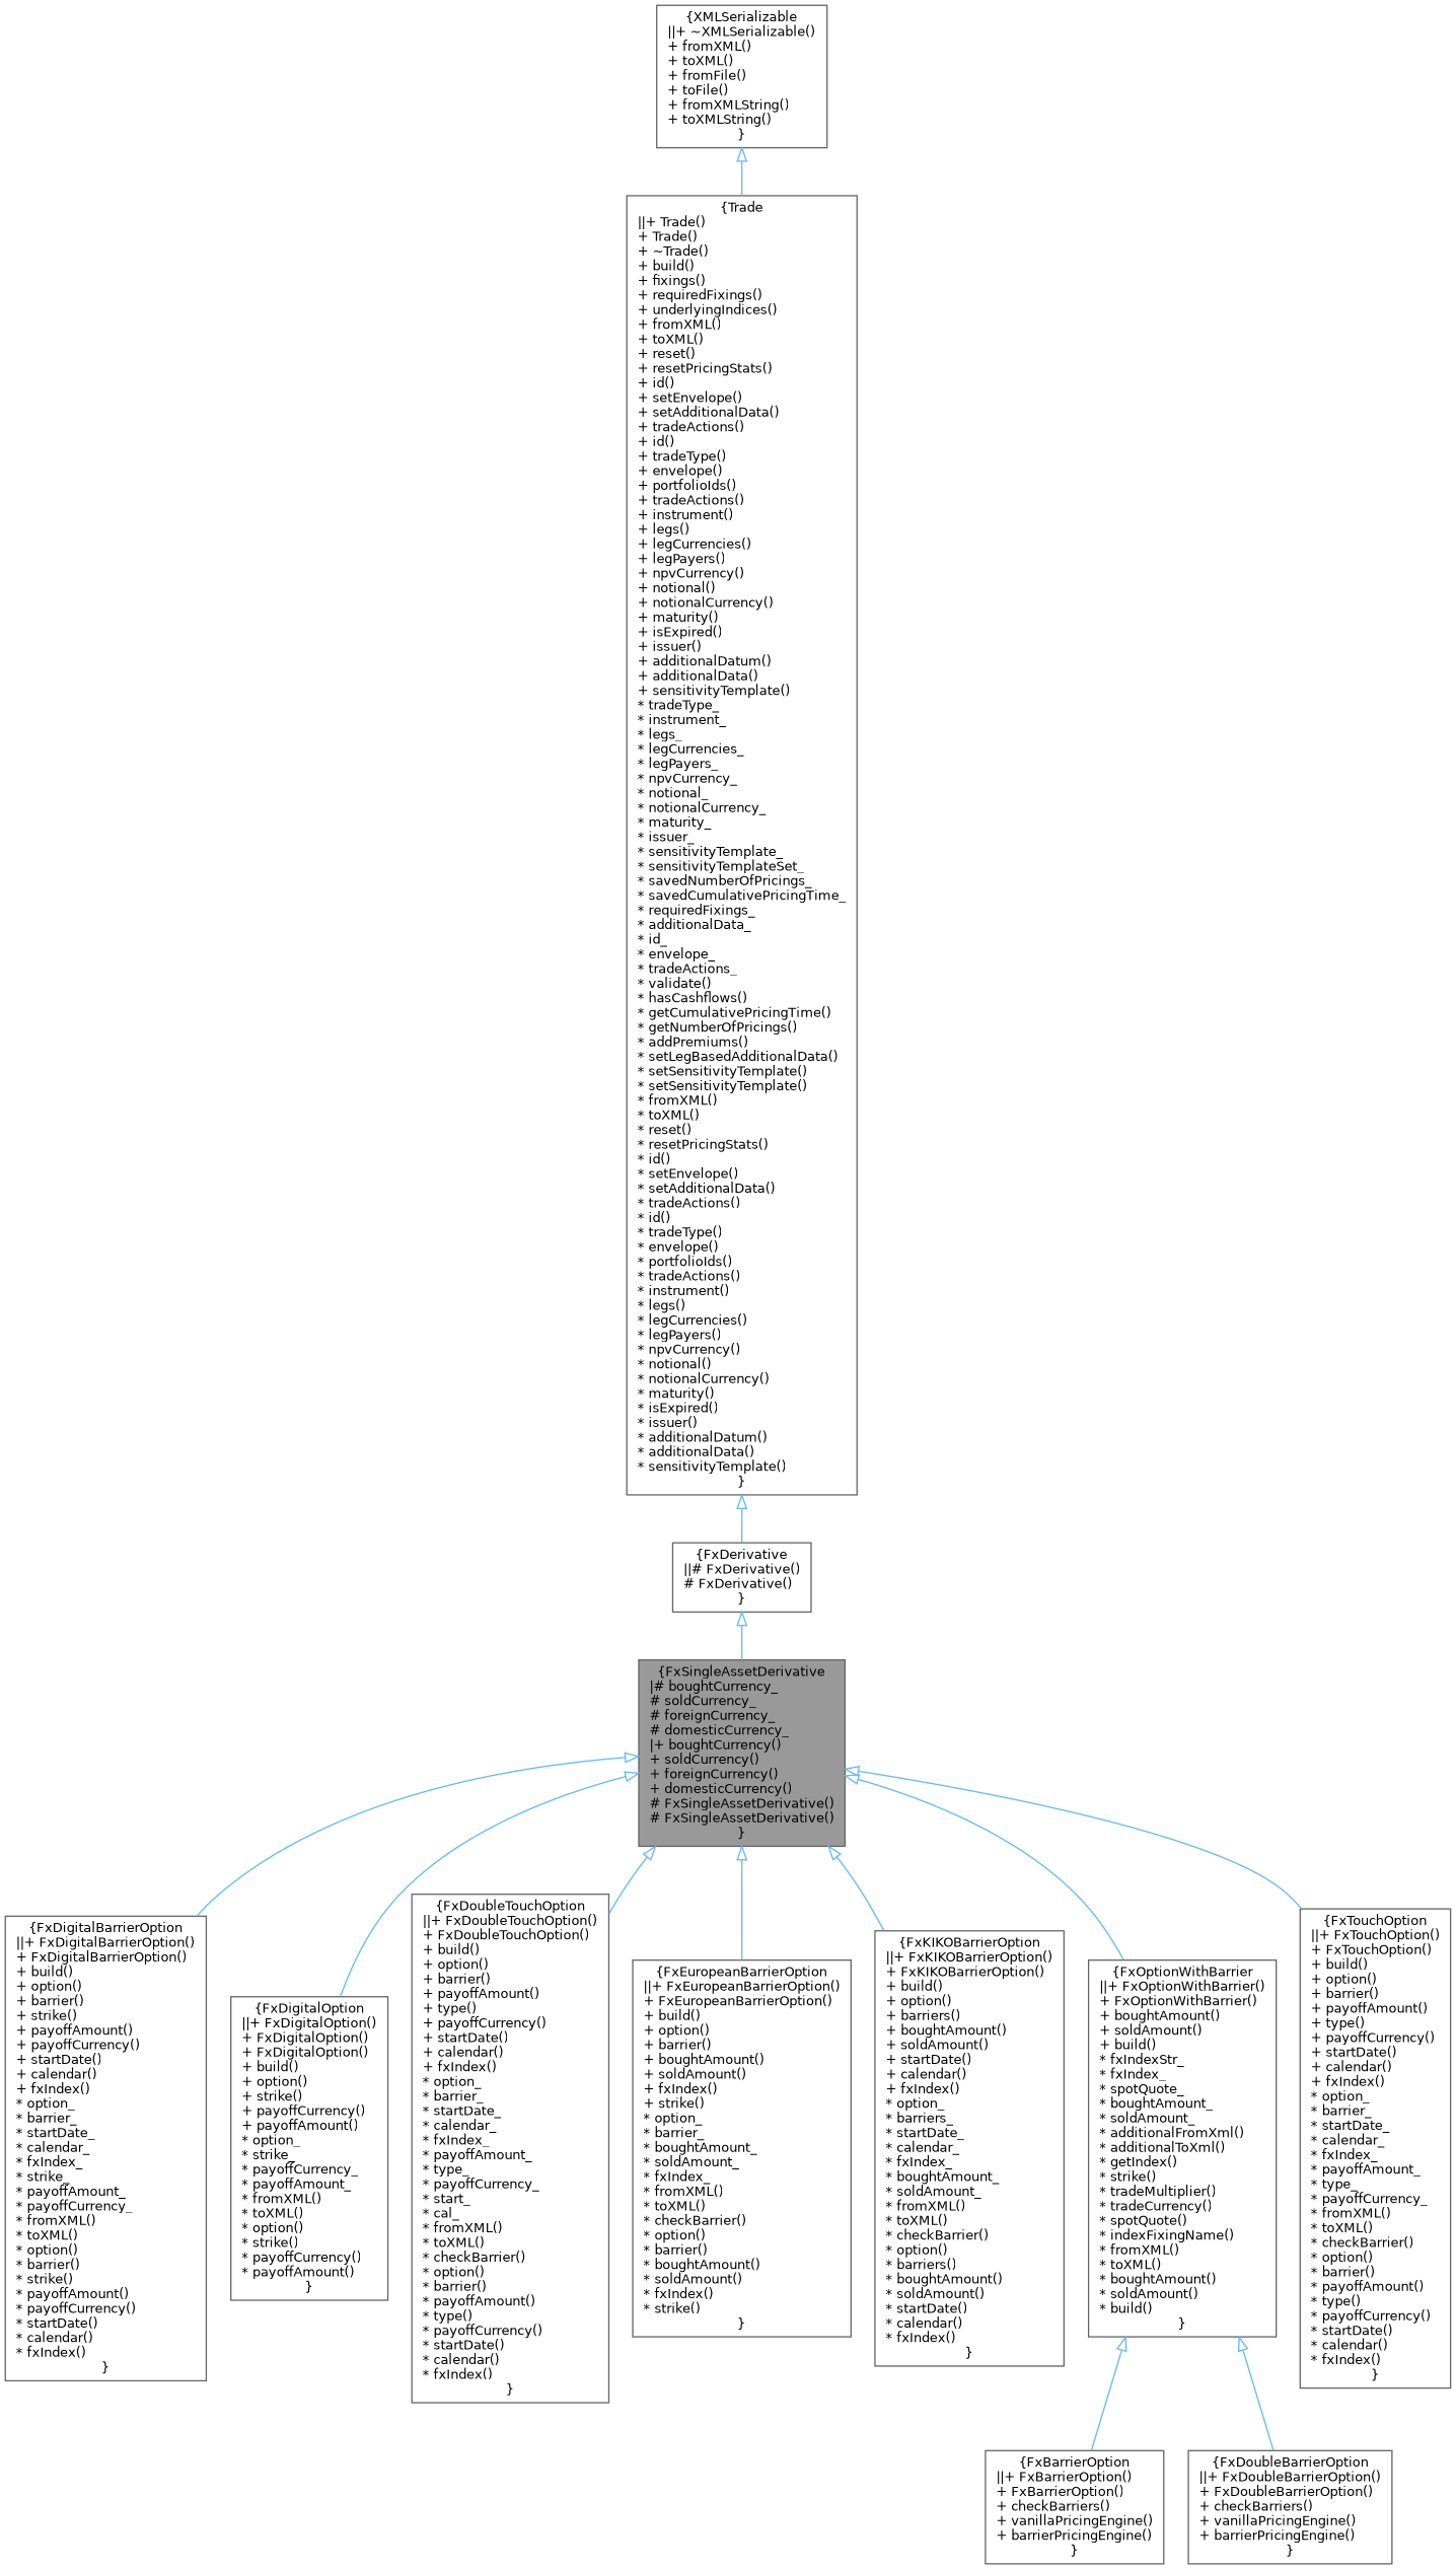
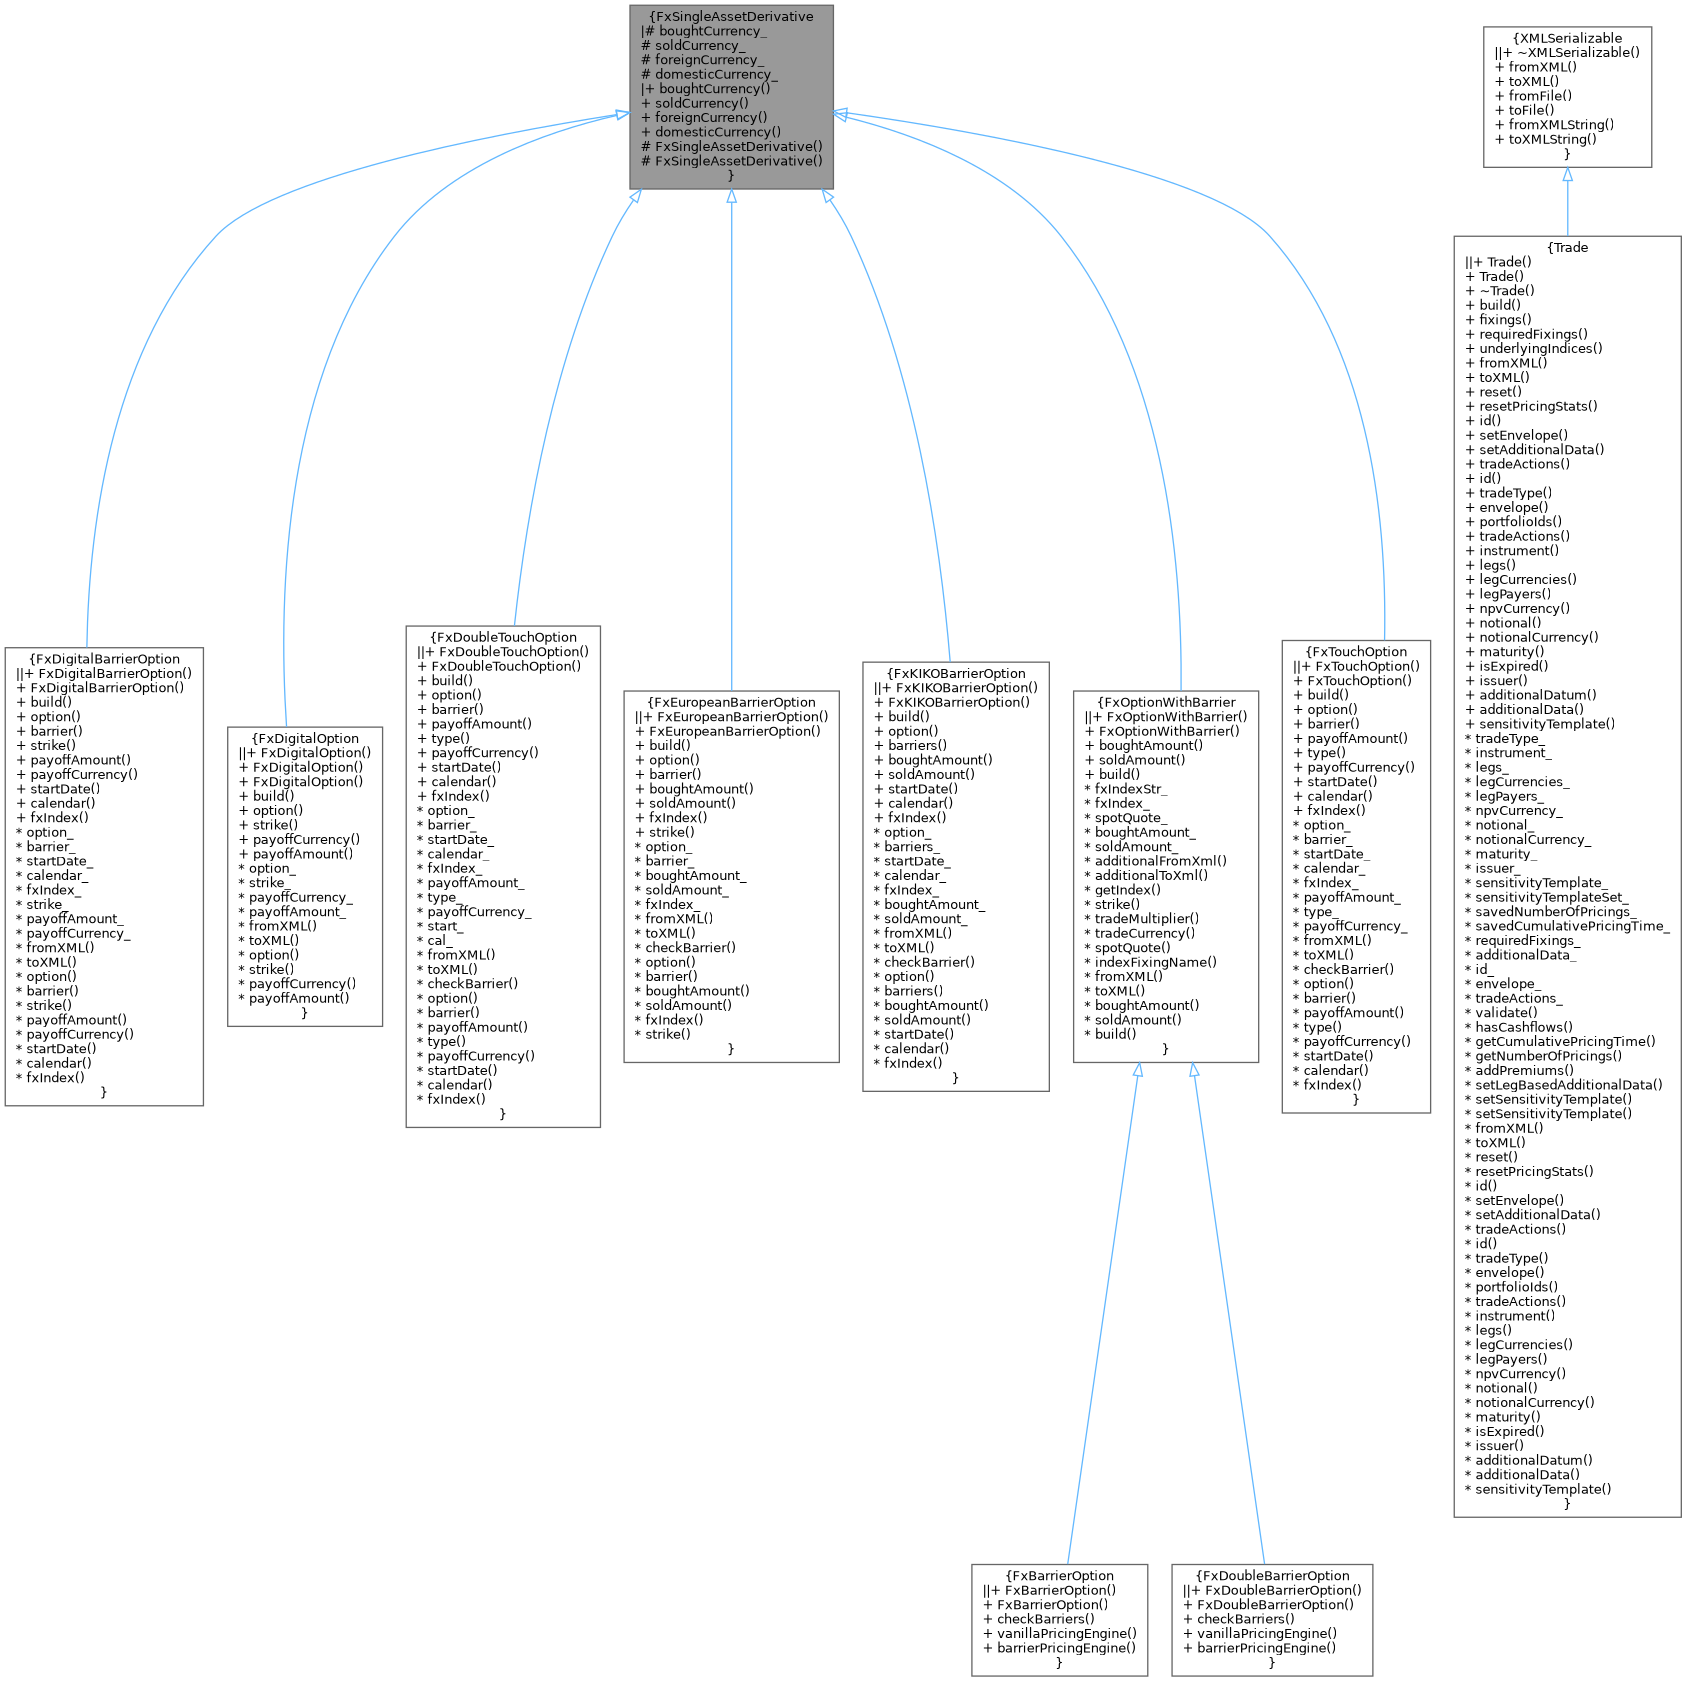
  digraph {
    node [color=gray40 fillcolor=white fontname=Helvetica fontsize=10 shape=box style=filled]
    edge [arrowtail=onormal color=steelblue1 dir=back fontname=Helvetica fontsize=10 labelfontname=Helvetica labelfontsize=10 style=solid]
    n1 [fillcolor=grey60 fontcolor=black height=0.2 label="{FxSingleAssetDerivative\n|# boughtCurrency_\l# soldCurrency_\l# foreignCurrency_\l# domesticCurrency_\l|+ boughtCurrency()\l+ soldCurrency()\l+ foreignCurrency()\l+ domesticCurrency()\l# FxSingleAssetDerivative()\l# FxSingleAssetDerivative()\l}" width=0.4]
    n2 [height=0.2 label="{FxDigitalBarrierOption\n||+ FxDigitalBarrierOption()\l+ FxDigitalBarrierOption()\l+ build()\l+ option()\l+ barrier()\l+ strike()\l+ payoffAmount()\l+ payoffCurrency()\l+ startDate()\l+ calendar()\l+ fxIndex()\l* option_\l* barrier_\l* startDate_\l* calendar_\l* fxIndex_\l* strike_\l* payoffAmount_\l* payoffCurrency_\l* fromXML()\l* toXML()\l* option()\l* barrier()\l* strike()\l* payoffAmount()\l* payoffCurrency()\l* startDate()\l* calendar()\l* fxIndex()\l}" width=0.4]
    n3 [height=0.2 label="{FxDigitalOption\n||+ FxDigitalOption()\l+ FxDigitalOption()\l+ FxDigitalOption()\l+ build()\l+ option()\l+ strike()\l+ payoffCurrency()\l+ payoffAmount()\l* option_\l* strike_\l* payoffCurrency_\l* payoffAmount_\l* fromXML()\l* toXML()\l* option()\l* strike()\l* payoffCurrency()\l* payoffAmount()\l}" width=0.4]
    n4 [height=0.2 label="{FxDoubleTouchOption\n||+ FxDoubleTouchOption()\l+ FxDoubleTouchOption()\l+ build()\l+ option()\l+ barrier()\l+ payoffAmount()\l+ type()\l+ payoffCurrency()\l+ startDate()\l+ calendar()\l+ fxIndex()\l* option_\l* barrier_\l* startDate_\l* calendar_\l* fxIndex_\l* payoffAmount_\l* type_\l* payoffCurrency_\l* start_\l* cal_\l* fromXML()\l* toXML()\l* checkBarrier()\l* option()\l* barrier()\l* payoffAmount()\l* type()\l* payoffCurrency()\l* startDate()\l* calendar()\l* fxIndex()\l}" width=0.4]
    n5 [height=0.2 label="{FxEuropeanBarrierOption\n||+ FxEuropeanBarrierOption()\l+ FxEuropeanBarrierOption()\l+ build()\l+ option()\l+ barrier()\l+ boughtAmount()\l+ soldAmount()\l+ fxIndex()\l+ strike()\l* option_\l* barrier_\l* boughtAmount_\l* soldAmount_\l* fxIndex_\l* fromXML()\l* toXML()\l* checkBarrier()\l* option()\l* barrier()\l* boughtAmount()\l* soldAmount()\l* fxIndex()\l* strike()\l}" width=0.4]
    n6 [height=0.2 label="{FxKIKOBarrierOption\n||+ FxKIKOBarrierOption()\l+ FxKIKOBarrierOption()\l+ build()\l+ option()\l+ barriers()\l+ boughtAmount()\l+ soldAmount()\l+ startDate()\l+ calendar()\l+ fxIndex()\l* option_\l* barriers_\l* startDate_\l* calendar_\l* fxIndex_\l* boughtAmount_\l* soldAmount_\l* fromXML()\l* toXML()\l* checkBarrier()\l* option()\l* barriers()\l* boughtAmount()\l* soldAmount()\l* startDate()\l* calendar()\l* fxIndex()\l}" width=0.4]
    n7 [height=0.2 label="{FxOptionWithBarrier\n||+ FxOptionWithBarrier()\l+ FxOptionWithBarrier()\l+ boughtAmount()\l+ soldAmount()\l+ build()\l* fxIndexStr_\l* fxIndex_\l* spotQuote_\l* boughtAmount_\l* soldAmount_\l* additionalFromXml()\l* additionalToXml()\l* getIndex()\l* strike()\l* tradeMultiplier()\l* tradeCurrency()\l* spotQuote()\l* indexFixingName()\l* fromXML()\l* toXML()\l* boughtAmount()\l* soldAmount()\l* build()\l}" width=0.4]
    n8 [height=0.2 label="{FxTouchOption\n||+ FxTouchOption()\l+ FxTouchOption()\l+ build()\l+ option()\l+ barrier()\l+ payoffAmount()\l+ type()\l+ payoffCurrency()\l+ startDate()\l+ calendar()\l+ fxIndex()\l* option_\l* barrier_\l* startDate_\l* calendar_\l* fxIndex_\l* payoffAmount_\l* type_\l* payoffCurrency_\l* fromXML()\l* toXML()\l* checkBarrier()\l* option()\l* barrier()\l* payoffAmount()\l* type()\l* payoffCurrency()\l* startDate()\l* calendar()\l* fxIndex()\l}" width=0.4]
-   n9 [height=0.2 label="{FxDerivative\n||# FxDerivative()\l# FxDerivative()\l}" width=0.4]
    n10 [height=0.2 label="{Trade\n||+ Trade()\l+ Trade()\l+ ~Trade()\l+ build()\l+ fixings()\l+ requiredFixings()\l+ underlyingIndices()\l+ fromXML()\l+ toXML()\l+ reset()\l+ resetPricingStats()\l+ id()\l+ setEnvelope()\l+ setAdditionalData()\l+ tradeActions()\l+ id()\l+ tradeType()\l+ envelope()\l+ portfolioIds()\l+ tradeActions()\l+ instrument()\l+ legs()\l+ legCurrencies()\l+ legPayers()\l+ npvCurrency()\l+ notional()\l+ notionalCurrency()\l+ maturity()\l+ isExpired()\l+ issuer()\l+ additionalDatum()\l+ additionalData()\l+ sensitivityTemplate()\l* tradeType_\l* instrument_\l* legs_\l* legCurrencies_\l* legPayers_\l* npvCurrency_\l* notional_\l* notionalCurrency_\l* maturity_\l* issuer_\l* sensitivityTemplate_\l* sensitivityTemplateSet_\l* savedNumberOfPricings_\l* savedCumulativePricingTime_\l* requiredFixings_\l* additionalData_\l* id_\l* envelope_\l* tradeActions_\l* validate()\l* hasCashflows()\l* getCumulativePricingTime()\l* getNumberOfPricings()\l* addPremiums()\l* setLegBasedAdditionalData()\l* setSensitivityTemplate()\l* setSensitivityTemplate()\l* fromXML()\l* toXML()\l* reset()\l* resetPricingStats()\l* id()\l* setEnvelope()\l* setAdditionalData()\l* tradeActions()\l* id()\l* tradeType()\l* envelope()\l* portfolioIds()\l* tradeActions()\l* instrument()\l* legs()\l* legCurrencies()\l* legPayers()\l* npvCurrency()\l* notional()\l* notionalCurrency()\l* maturity()\l* isExpired()\l* issuer()\l* additionalDatum()\l* additionalData()\l* sensitivityTemplate()\l}" width=0.4]
    n11 [height=0.2 label="{XMLSerializable\n||+ ~XMLSerializable()\l+ fromXML()\l+ toXML()\l+ fromFile()\l+ toFile()\l+ fromXMLString()\l+ toXMLString()\l}" width=0.4]
    n12 [height=0.2 label="{FxBarrierOption\n||+ FxBarrierOption()\l+ FxBarrierOption()\l+ checkBarriers()\l+ vanillaPricingEngine()\l+ barrierPricingEngine()\l}" width=0.4]
    n13 [height=0.2 label="{FxDoubleBarrierOption\n||+ FxDoubleBarrierOption()\l+ FxDoubleBarrierOption()\l+ checkBarriers()\l+ vanillaPricingEngine()\l+ barrierPricingEngine()\l}" width=0.4]
    n1 -> n2
    n1 -> n3
    n1 -> n4
    n1 -> n5
    n1 -> n6
    n1 -> n7
    n1 -> n8
    n7 -> n12
    n7 -> n13
-   n9 -> n1
-   n10 -> n9
    n11 -> n10
  }
